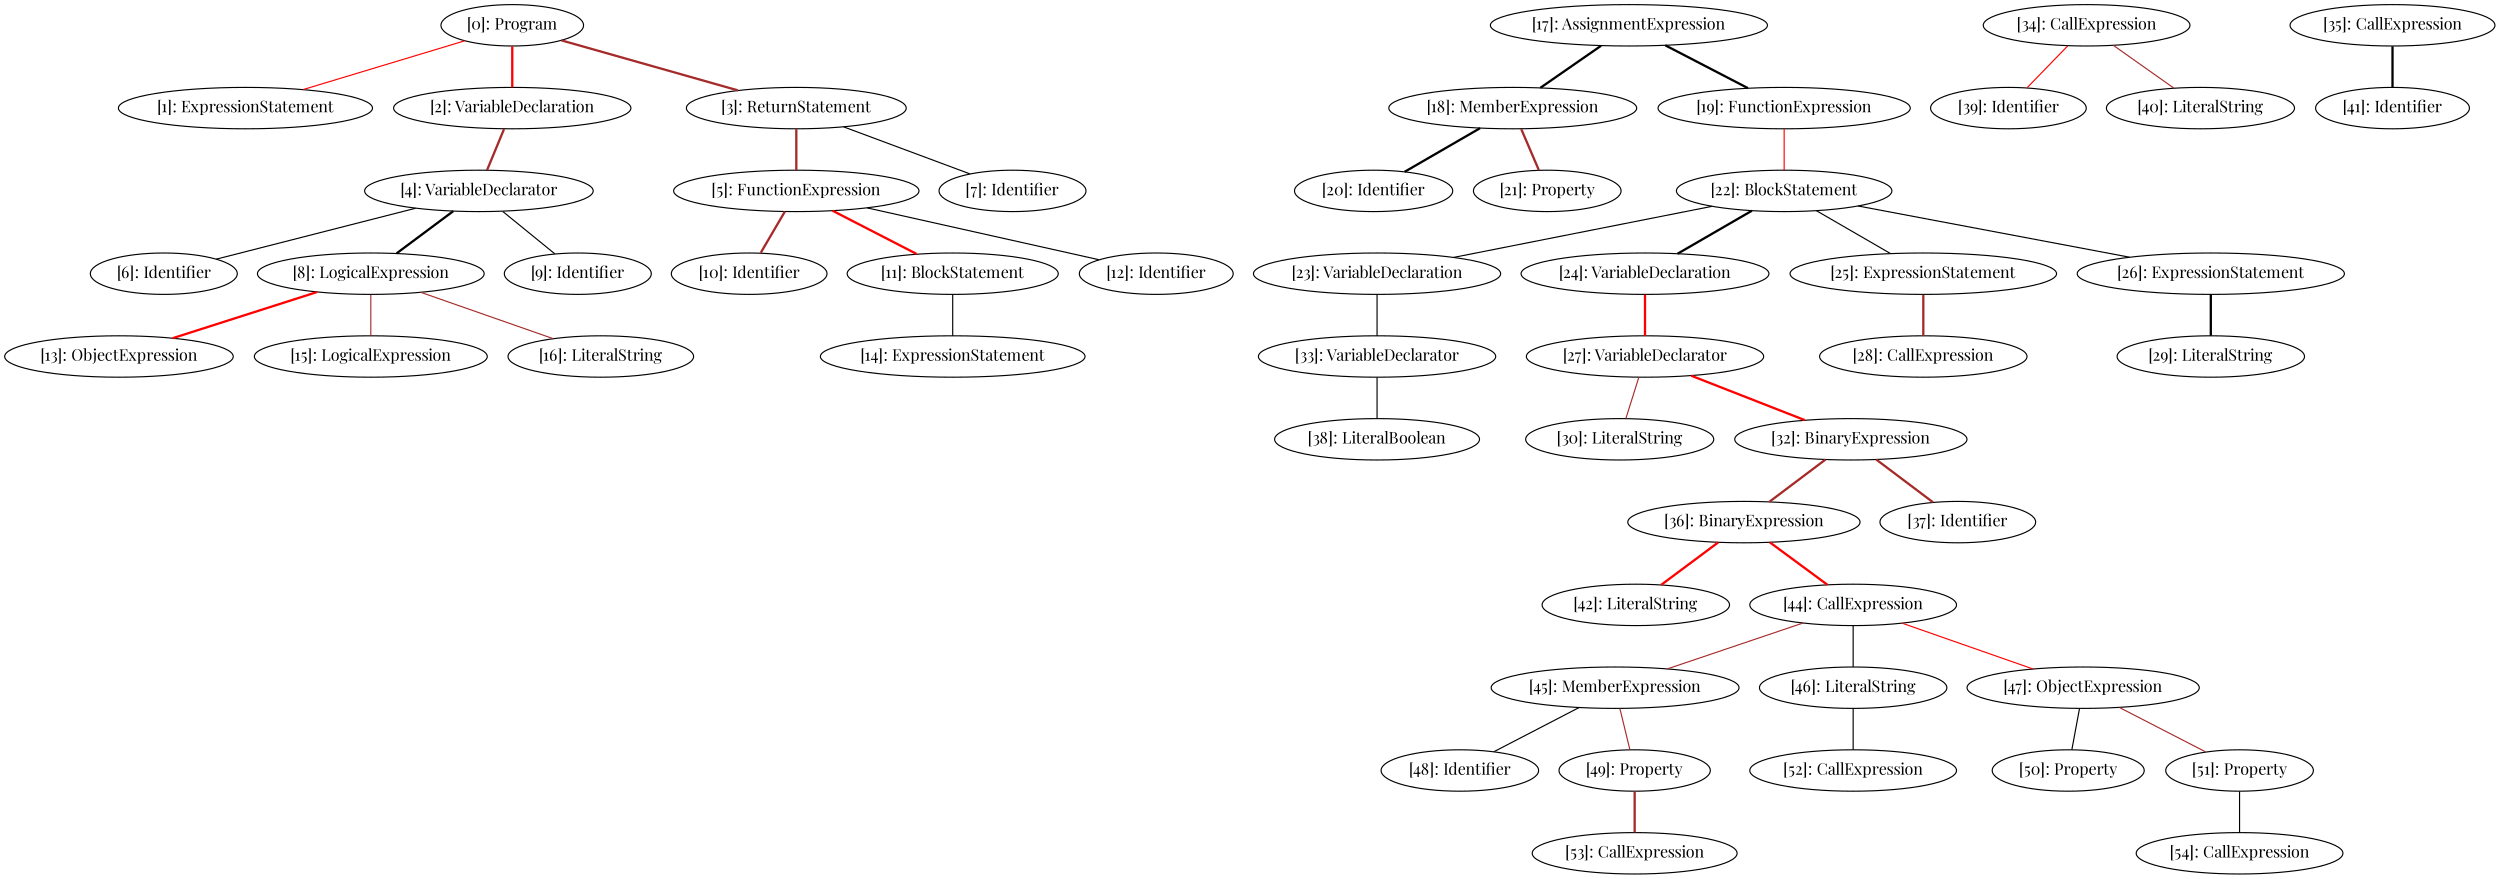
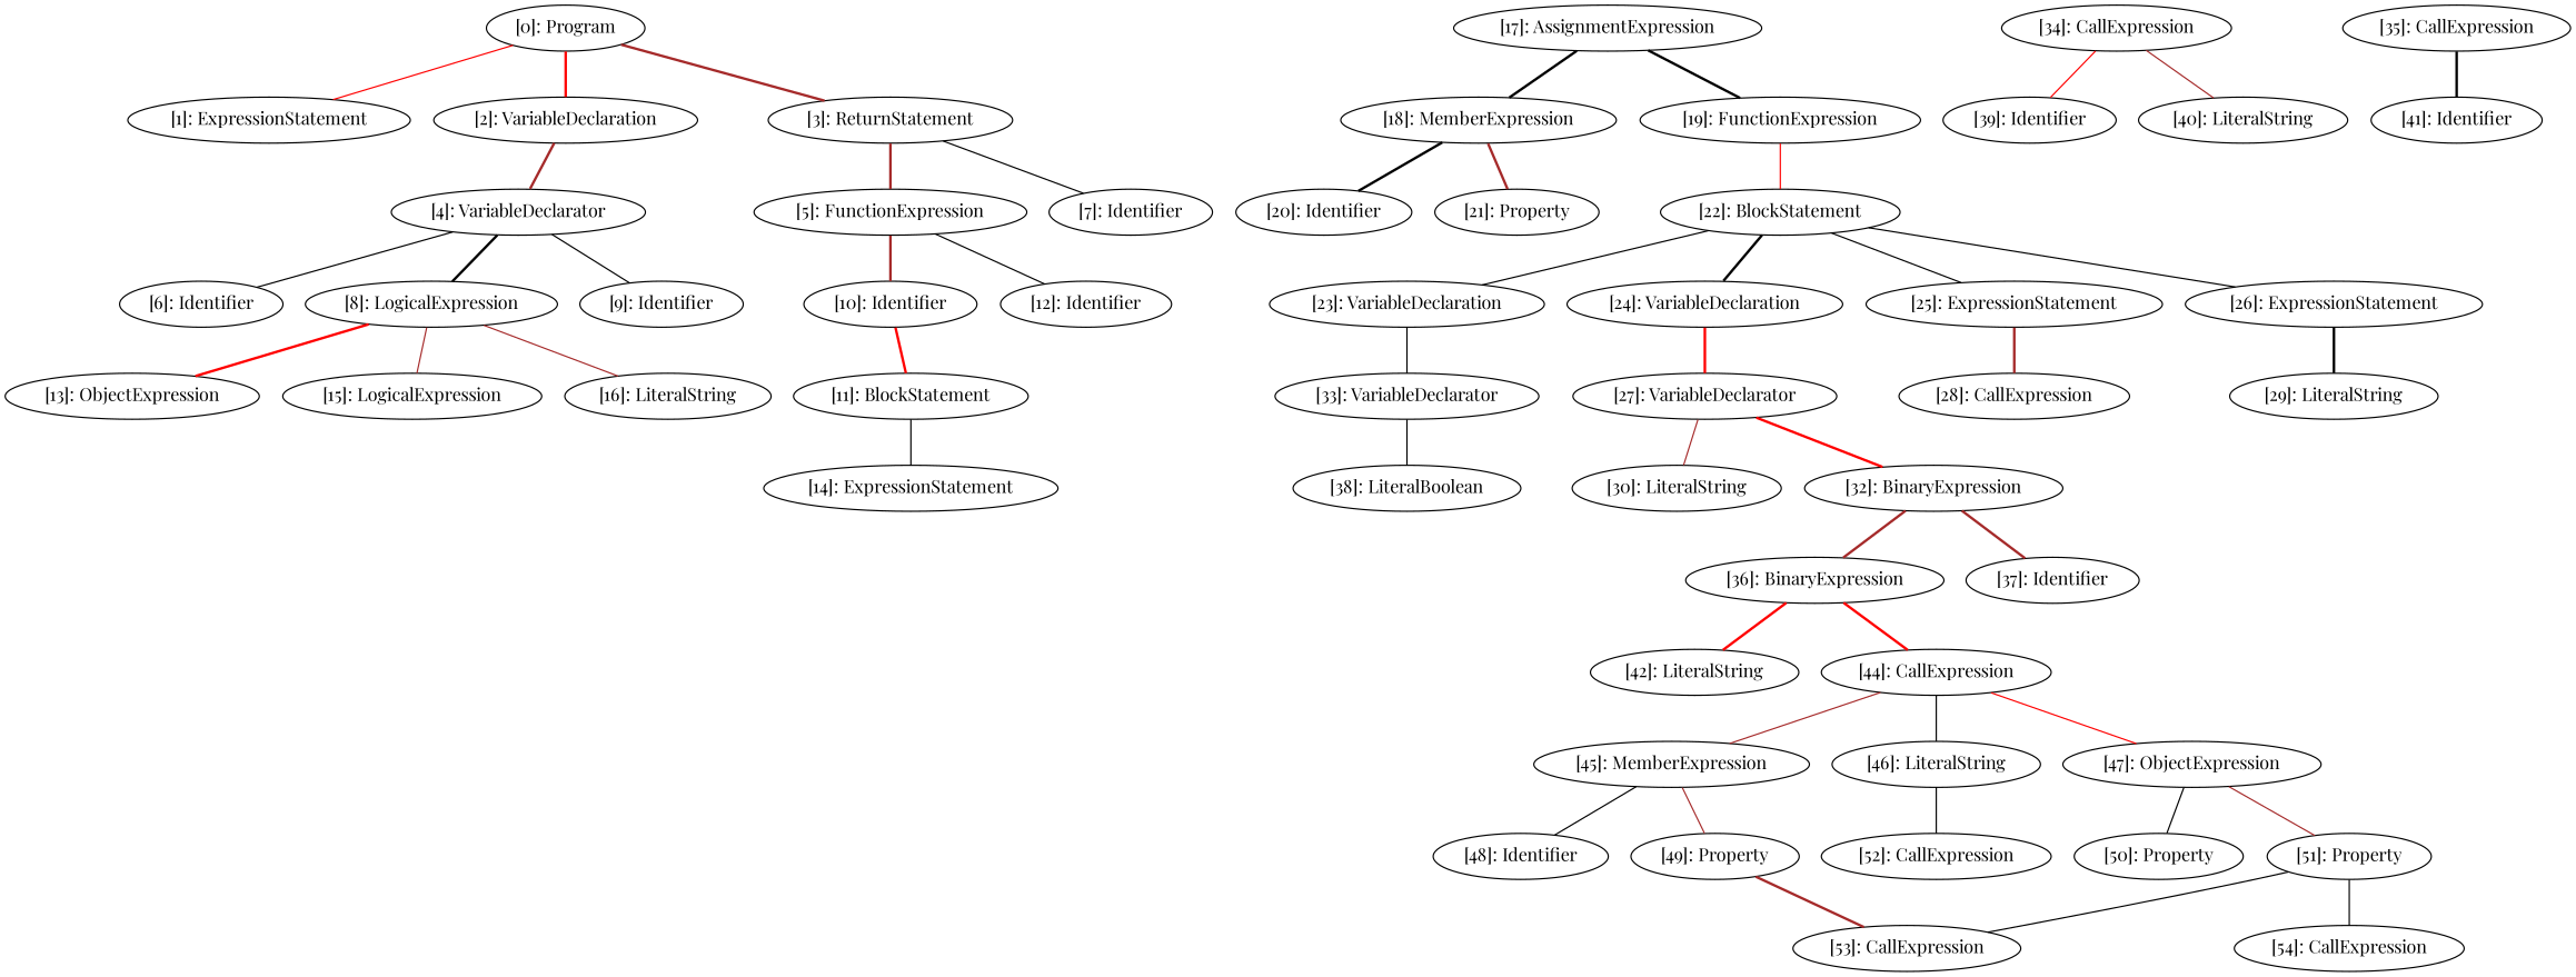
  graph {
    fontname="Playfair Display"
    node [fontname="Playfair Display"]
    edge [color=black fontname="Playfair Display" style=solid]
    n1 [label="[0]: Program"]
    n2 [label="[1]: ExpressionStatement"]
    n3 [label="[2]: VariableDeclaration"]
    n4 [label="[3]: ReturnStatement"]
    n5 [label="[4]: VariableDeclarator"]
    n6 [label="[5]: FunctionExpression"]
    n7 [label="[7]: Identifier"]
    n8 [label="[6]: Identifier"]
    n9 [label="[8]: LogicalExpression"]
    n10 [label="[9]: Identifier"]
    n11 [label="[10]: Identifier"]
    n12 [label="[11]: BlockStatement"]
    n13 [label="[12]: Identifier"]
    n14 [label="[13]: ObjectExpression"]
    n15 [label="[15]: LogicalExpression"]
    n16 [label="[16]: LiteralString"]
    n17 [label="[14]: ExpressionStatement"]
    n18 [label="[17]: AssignmentExpression"]
    n19 [label="[18]: MemberExpression"]
    n20 [label="[19]: FunctionExpression"]
    n21 [label="[20]: Identifier"]
    n22 [label="[21]: Property"]
    n23 [label="[22]: BlockStatement"]
    n24 [label="[23]: VariableDeclaration"]
    n25 [label="[24]: VariableDeclaration"]
    n26 [label="[25]: ExpressionStatement"]
    n27 [label="[26]: ExpressionStatement"]
    n28 [label="[33]: VariableDeclarator"]
    n29 [label="[27]: VariableDeclarator"]
    n30 [label="[28]: CallExpression"]
    n31 [label="[29]: LiteralString"]
    n32 [label="[38]: LiteralBoolean"]
    n33 [label="[30]: LiteralString"]
    n34 [label="[32]: BinaryExpression"]
    n35 [label="[36]: BinaryExpression"]
    n36 [label="[37]: Identifier"]
    n37 [label="[42]: LiteralString"]
    n38 [label="[44]: CallExpression"]
    n39 [label="[34]: CallExpression"]
    n40 [label="[39]: Identifier"]
    n41 [label="[40]: LiteralString"]
    n42 [label="[35]: CallExpression"]
    n43 [label="[41]: Identifier"]
    n44 [label="[45]: MemberExpression"]
    n45 [label="[46]: LiteralString"]
    n46 [label="[47]: ObjectExpression"]
    n47 [label="[48]: Identifier"]
    n48 [label="[49]: Property"]
    n49 [label="[52]: CallExpression"]
    n50 [label="[50]: Property"]
    n51 [label="[51]: Property"]
    n52 [label="[53]: CallExpression"]
    n53 [label="[54]: CallExpression"]
    n1 -- n2 [color=red]
    n1 -- n3 [color=red style=bold]
    n1 -- n4 [color=brown style=bold]
    n3 -- n5 [color=brown style=bold]
    n4 -- n6 [color=brown style=bold]
    n4 -- n7
    n5 -- n8
    n5 -- n9 [style=bold]
    n5 -- n10
    n6 -- n11 [color=brown style=bold]
-   n6 -- n12 [color=red style=bold]
+   n11 -- n12 [color=red style=bold]
    n6 -- n13
    n9 -- n14 [color=red style=bold]
    n9 -- n15 [color=brown]
    n9 -- n16 [color=brown]
    n12 -- n17
    n18 -- n19 [style=bold]
    n18 -- n20 [style=bold]
    n19 -- n21 [style=bold]
    n19 -- n22 [color=brown style=bold]
    n20 -- n23 [color=red]
    n23 -- n24
    n23 -- n25 [style=bold]
    n23 -- n26
    n23 -- n27
    n24 -- n28
    n25 -- n29 [color=red style=bold]
    n26 -- n30 [color=brown style=bold]
    n27 -- n31 [style=bold]
    n28 -- n32
    n29 -- n33 [color=brown]
    n29 -- n34 [color=red style=bold]
    n34 -- n35 [color=brown style=bold]
    n34 -- n36 [color=brown style=bold]
    n35 -- n37 [color=red style=bold]
    n35 -- n38 [color=red style=bold]
    n38 -- n44 [color=brown]
    n38 -- n45
    n38 -- n46 [color=red]
    n39 -- n40 [color=red]
    n39 -- n41 [color=brown]
    n42 -- n43 [style=bold]
    n44 -- n47
    n44 -- n48 [color=brown]
    n45 -- n49
    n46 -- n50
    n46 -- n51 [color=brown]
    n48 -- n52 [color=brown style=bold]
+   n51 -- n52
    n51 -- n53
  }
